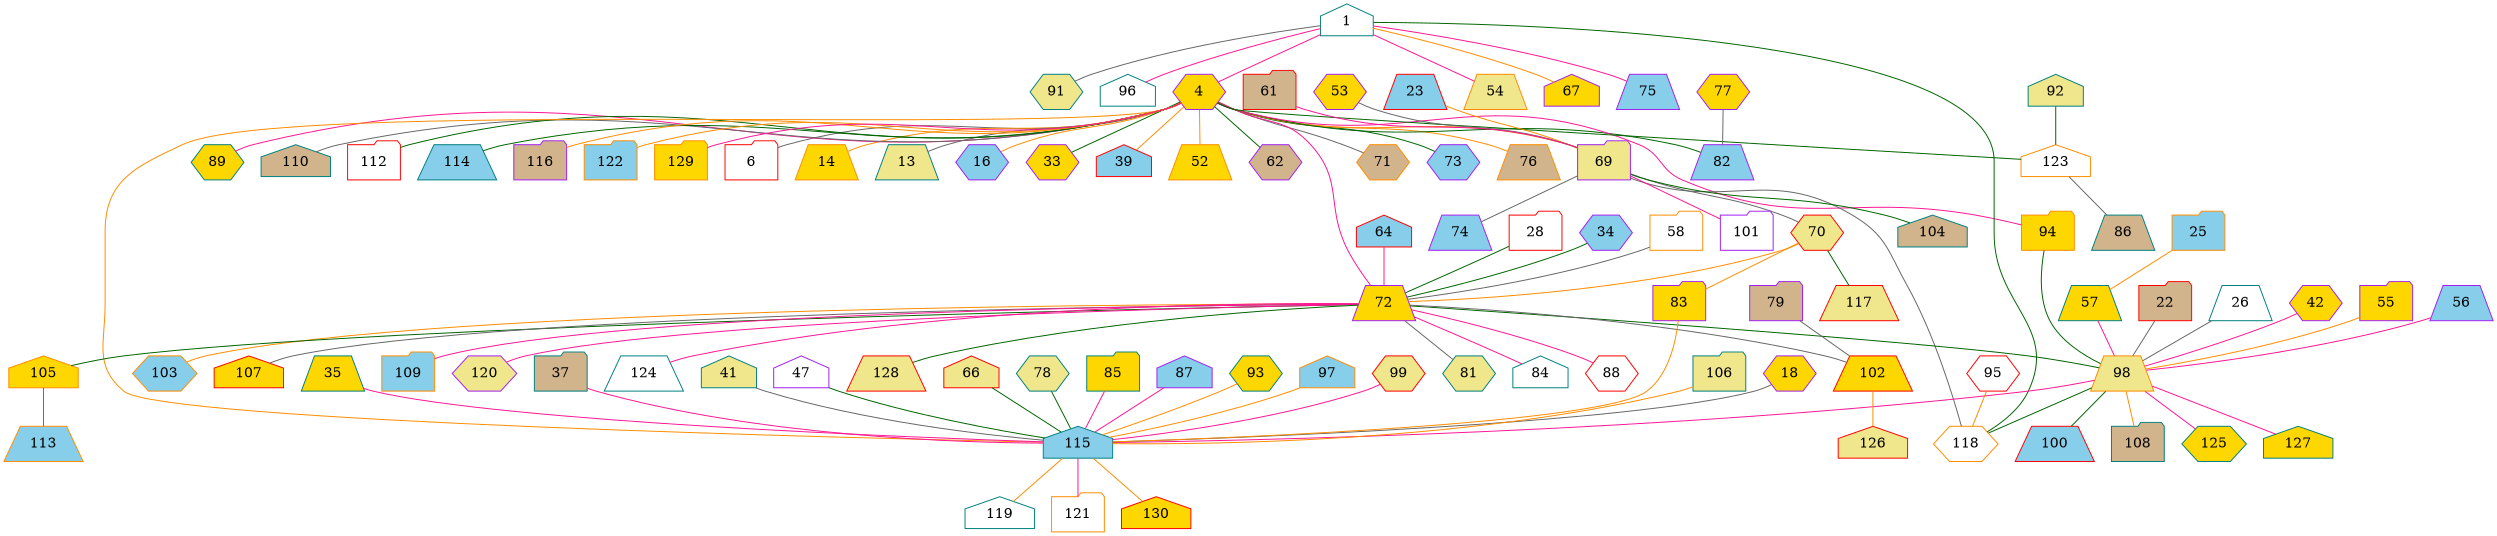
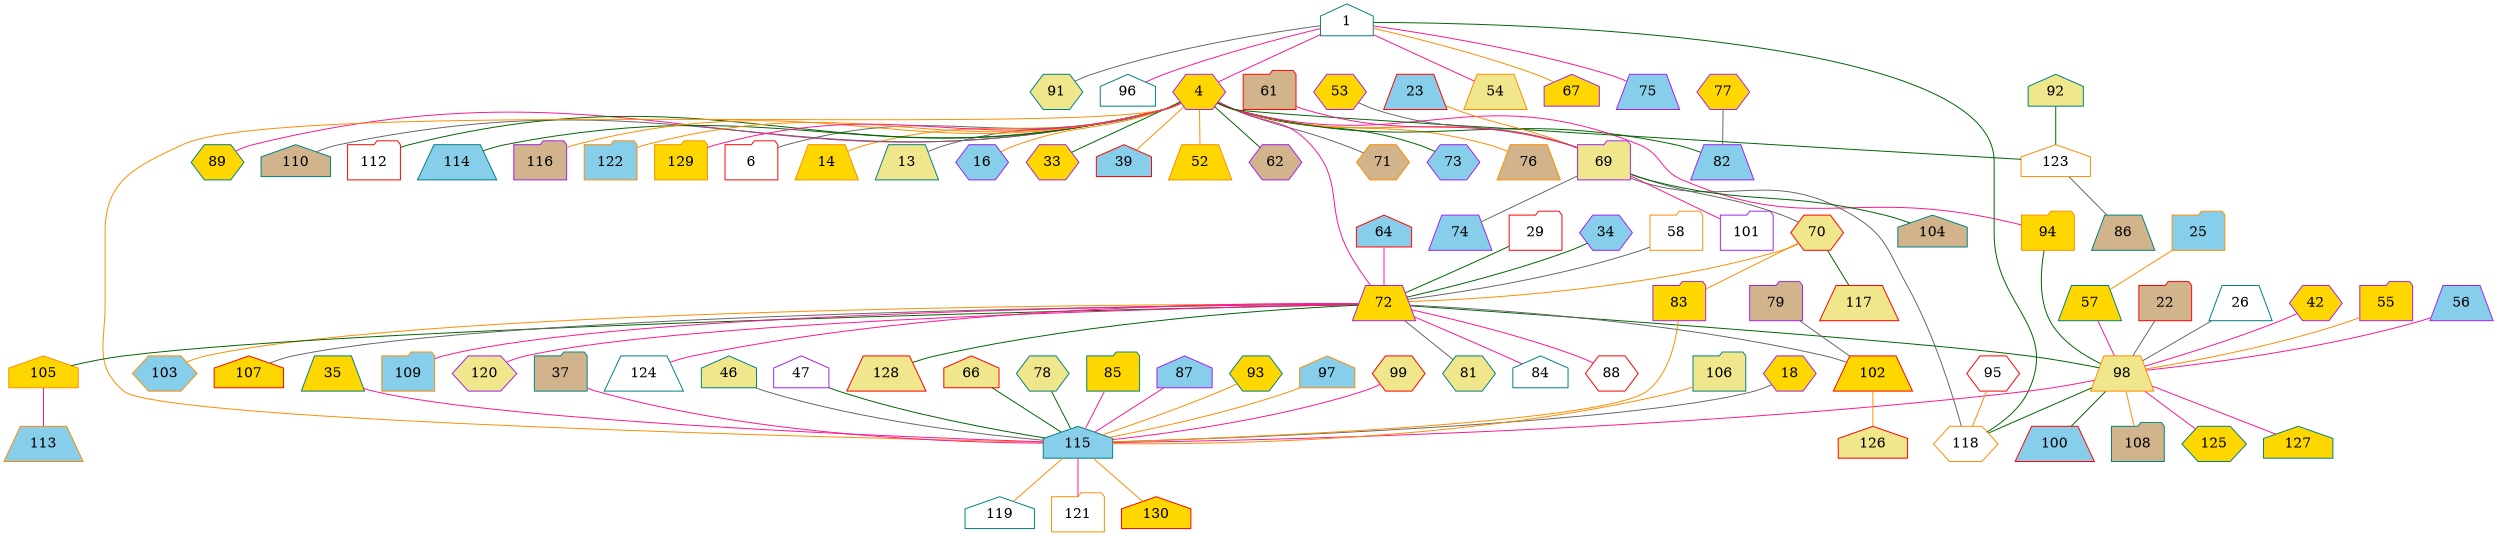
  graph {
    node [color=teal fillcolor=gold shape=hexagon style=filled]
    edge [color=deeppink]
    4 [color=purple super="+3"]
    6 [color=red fillcolor=white shape=folder]
    n3 [color=darkorange label=14 shape=trapezium]
    13 [fillcolor=khaki shape=trapezium]
    16 [color=purple fillcolor=skyblue]
    33 [color=purple]
    39 [color=red fillcolor=skyblue shape=house]
    52 [color=darkorange shape=trapezium]
    62 [color=purple fillcolor=tan super="+40"]
    69 [color=purple fillcolor=khaki shape=folder super="+60"]
    71 [color=darkorange fillcolor=tan super="+50"]
    72 [color=purple shape=trapezium super="+20+7"]
    73 [color=purple fillcolor=skyblue]
    76 [color=darkorange fillcolor=tan shape=trapezium]
    82 [color=purple fillcolor=skyblue shape=trapezium super="+36"]
    89
    94 [color=darkorange shape=folder super="+90"]
    110 [fillcolor=tan shape=house]
    112 [color=red fillcolor=white shape=folder]
    114 [fillcolor=skyblue shape=trapezium super="+49"]
    115 [fillcolor=skyblue shape=house super="+10+5+111"]
    116 [color=purple fillcolor=tan shape=folder super="+17"]
    122 [color=darkorange fillcolor=skyblue shape=folder]
    123 [color=darkorange fillcolor=white shape=house super="+80"]
    129 [color=darkorange shape=folder]
    1 [fillcolor=white shape=house]
    54 [color=darkorange fillcolor=khaki shape=trapezium]
    67 [color=purple shape=house]
    75 [color=purple fillcolor=skyblue shape=trapezium]
    91 [fillcolor=khaki]
    96 [fillcolor=white shape=house]
    118 [color=darkorange fillcolor=white super="+68"]
    70 [color=red fillcolor=khaki]
    74 [color=purple fillcolor=skyblue shape=trapezium]
    101 [color=purple fillcolor=white shape=folder]
    104 [fillcolor=tan shape=house]
    98 [color=darkorange fillcolor=khaki shape=trapezium super="+24+32"]
    81 [fillcolor=khaki]
    84 [fillcolor=white shape=house]
    88 [color=red fillcolor=white]
    102 [color=red shape=trapezium super="+59"]
    103 [color=darkorange fillcolor=skyblue]
    105 [color=darkorange shape=house]
    107 [color=red shape=house]
    109 [color=darkorange fillcolor=skyblue shape=folder]
    120 [color=purple fillcolor=khaki]
    124 [fillcolor=white shape=trapezium super="+29"]
    128 [color=red fillcolor=khaki shape=trapezium]
    119 [fillcolor=white shape=house]
    121 [color=darkorange fillcolor=white shape=folder]
    130 [color=red shape=house]
    86 [fillcolor=tan shape=trapezium]
    18 [color=purple]
    100 [color=red fillcolor=skyblue shape=trapezium]
    108 [fillcolor=tan shape=folder]
    125
    127 [shape=house]
    22 [color=red fillcolor=tan shape=folder]
    23 [color=red fillcolor=skyblue shape=trapezium]
    25 [color=darkorange fillcolor=skyblue shape=folder]
    57 [shape=trapezium]
    26 [fillcolor=white shape=trapezium]
-   28 [color=red fillcolor=white shape=folder]
+   28 [color=red fillcolor=white shape=folder label=29]
    34 [color=purple fillcolor=skyblue]
    35 [shape=trapezium]
    37 [fillcolor=tan shape=folder]
-   41 [fillcolor=khaki shape=house]
+   41 [fillcolor=khaki shape=house label=46]
    42 [color=purple]
    47 [color=purple fillcolor=white shape=house]
    53 [color=purple]
    55 [color=purple shape=folder]
    56 [color=purple fillcolor=skyblue shape=trapezium super="+31"]
    58 [color=darkorange fillcolor=white shape=folder super="+46"]
    61 [color=red fillcolor=tan shape=folder]
    64 [color=red fillcolor=skyblue shape=house super="+44"]
    66 [color=red fillcolor=khaki shape=house super="+45"]
    83 [color=purple shape=folder]
    117 [color=red fillcolor=khaki shape=trapezium]
    126 [color=red fillcolor=khaki shape=house]
    113 [color=darkorange fillcolor=skyblue shape=trapezium]
    77 [color=purple]
    78 [fillcolor=khaki]
    79 [color=purple fillcolor=tan shape=folder]
    85 [shape=folder]
    87 [color=purple fillcolor=skyblue shape=house]
    92 [fillcolor=khaki shape=house]
    93
    95 [color=red fillcolor=white]
    97 [color=darkorange fillcolor=skyblue shape=house]
    99 [color=red fillcolor=khaki]
    106 [fillcolor=khaki shape=folder]
    4 -- 6 [color=gray40]
    4 -- n3 [color=darkorange]
    4 -- 13 [color=gray40]
    4 -- 16 [color=darkorange]
    4 -- 33 [color=darkgreen]
    4 -- 39 [color=darkorange]
    4 -- 52 [color=darkorange]
    4 -- 62 [color=darkgreen]
    4 -- 69 [color=darkorange weight=2]
    4 -- 71 [color=gray40]
    4 -- 72 [weight=3]
    4 -- 73 [color=darkgreen]
    4 -- 76 [color=darkorange]
    4 -- 82 [color=darkgreen]
    4 -- 89
    4 -- 94
    4 -- 110 [color=gray40]
    4 -- 112 [color=darkgreen]
    4 -- 114 [color=darkgreen]
    4 -- 115 [color=darkorange weight=4]
    4 -- 116 [color=darkorange]
    4 -- 122 [color=darkorange]
    4 -- 123 [color=darkgreen weight=2]
    4 -- 129
    69 -- 118 [color=gray40]
    69 -- 70 [color=gray40]
    69 -- 74 [color=gray40]
    69 -- 101
    69 -- 104 [color=darkgreen]
    72 -- 98 [color=darkgreen weight=2]
    72 -- 81 [color=gray40]
    72 -- 84
    72 -- 88
    72 -- 102 [color=gray40]
    72 -- 103 [color=darkorange]
    72 -- 105 [color=darkgreen]
    72 -- 107 [color=gray40]
    72 -- 109
    72 -- 120
    72 -- 124
    72 -- 128 [color=darkgreen]
    94 -- 98 [color=darkgreen]
    115 -- 119 [color=darkorange]
    115 -- 121
    115 -- 130 [color=darkorange]
    123 -- 86 [color=gray40]
    1 -- 4 [weight=2]
    1 -- 54
    1 -- 67 [color=darkorange]
    1 -- 75
    1 -- 91 [color=gray40]
    1 -- 96
    1 -- 118 [color=darkgreen]
    70 -- 72 [color=darkorange]
    70 -- 83 [color=darkorange]
    70 -- 117 [color=darkgreen]
    98 -- 115 [weight=2]
    98 -- 118 [color=darkgreen]
    98 -- 100 [color=darkgreen]
    98 -- 108 [color=darkorange]
    98 -- 125
    98 -- 127
    102 -- 126 [color=darkorange]
    105 -- 113
    18 -- 115 [color=gray40]
    22 -- 98 [color=gray40]
    23 -- 69 [color=darkorange]
    25 -- 57 [color=darkorange]
    57 -- 98
    26 -- 98 [color=gray40]
    28 -- 72 [color=darkgreen]
    34 -- 72 [color=darkgreen]
    35 -- 115
    37 -- 115
    41 -- 115 [color=gray40]
    42 -- 98
    47 -- 115 [color=darkgreen]
    53 -- 69 [color=gray40]
    55 -- 98 [color=darkorange]
    56 -- 98
    58 -- 72 [color=gray40]
    61 -- 69
    64 -- 72
    66 -- 115 [color=darkgreen]
    83 -- 115 [color=darkorange]
    77 -- 82 [color=gray40]
    78 -- 115 [color=darkgreen]
    79 -- 102 [color=gray40]
    85 -- 115
    87 -- 115
    92 -- 123 [color=darkgreen]
    93 -- 115 [color=darkorange]
    95 -- 118 [color=darkorange]
    97 -- 115 [color=darkorange]
    99 -- 115
    106 -- 115 [color=darkorange]
  }
